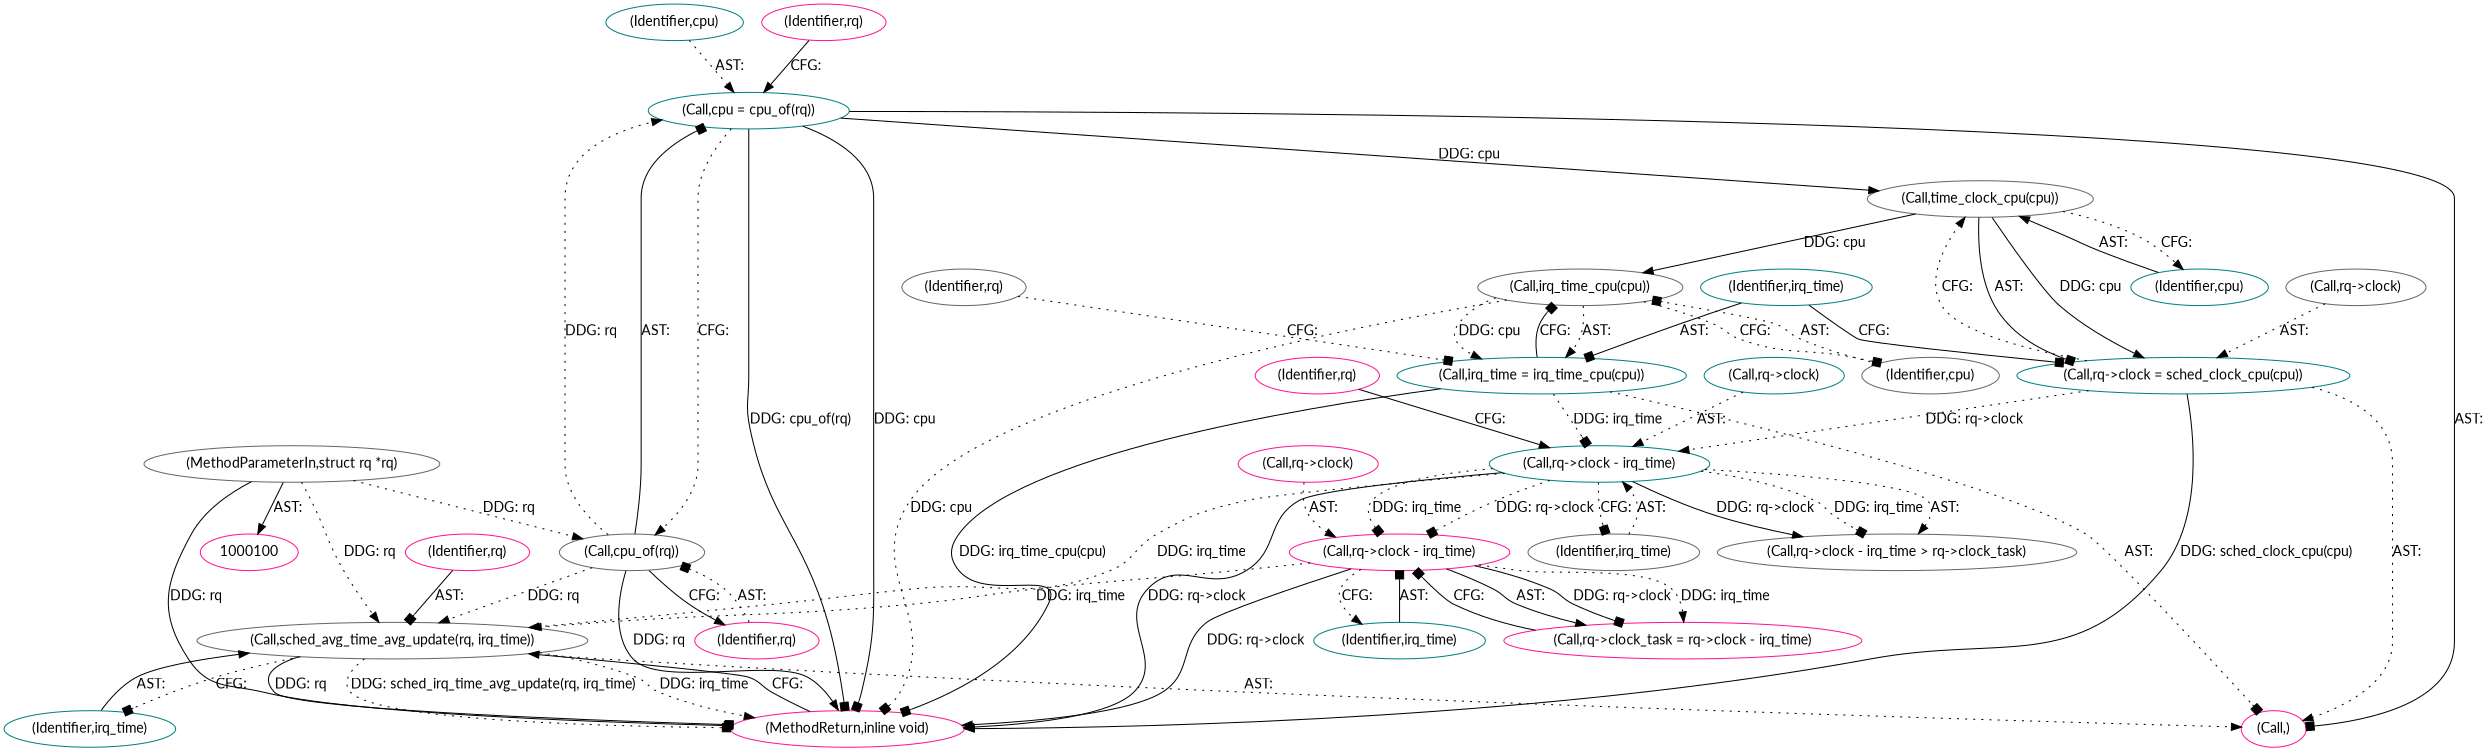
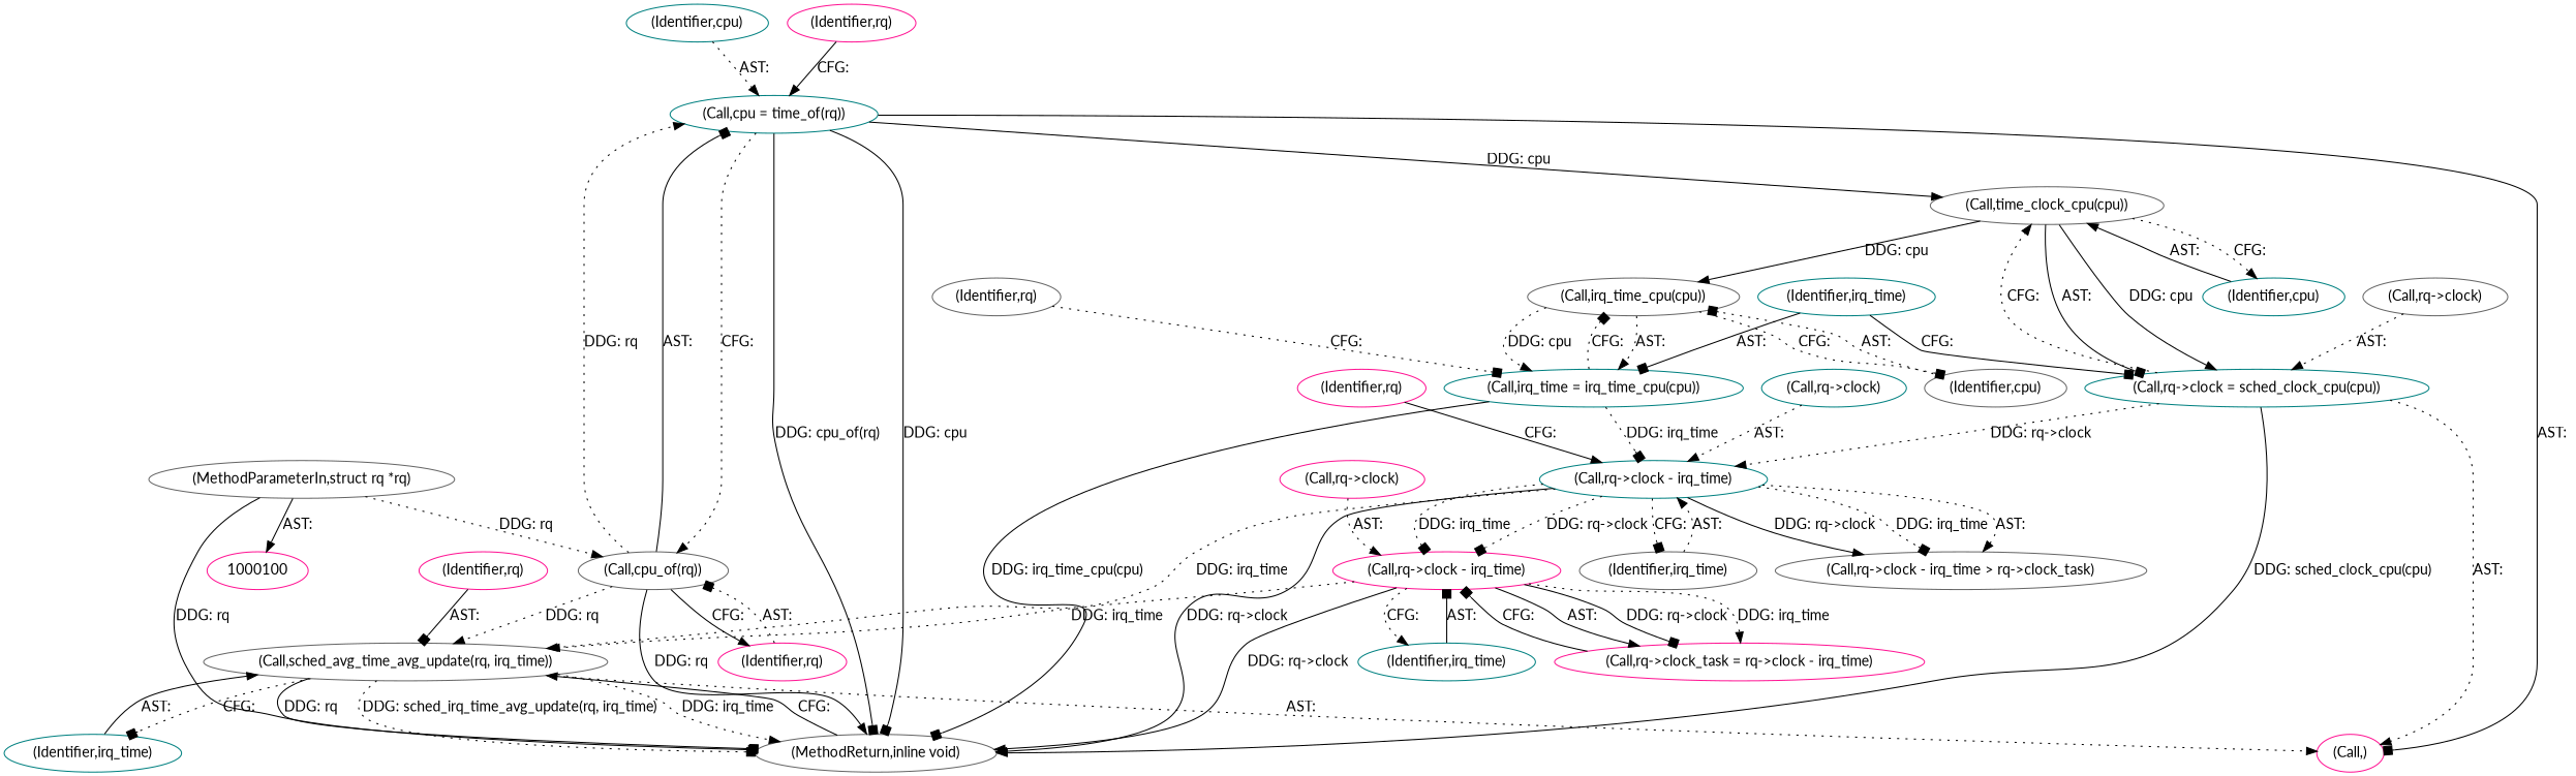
  digraph {
    fontname=Lato
    node [color=gray40 fontname=Lato]
    edge [arrowhead=normal fontname=Lato style=dotted]
    n1 [label="(Call,sched_avg_time_avg_update(rq, irq_time))"]
    n2 [color=teal label="(Identifier,irq_time)"]
    n3 [color=deeppink label="(Call,)"]
-   n4 [color=deeppink label="(MethodReturn,inline void)"]
+   n4 [label="(MethodReturn,inline void)"]
    n5 [label="(Call,cpu_of(rq))"]
-   n6 [color=teal label="(Call,cpu = cpu_of(rq))"]
+   n6 [color=teal label="(Call,cpu = time_of(rq))"]
    n7 [color=deeppink label="(Identifier,rq)"]
    n8 [label="(Call,time_clock_cpu(cpu))"]
    n9 [label="(MethodParameterIn,struct rq *rq)"]
    1000100 [color=deeppink]
    n11 [color=teal label="(Call,rq->clock - irq_time)"]
    n12 [color=deeppink label="(Call,rq->clock - irq_time)"]
    n13 [label="(Identifier,irq_time)"]
    n14 [label="(Call,rq->clock - irq_time > rq->clock_task)"]
    n15 [color=deeppink label="(Call,rq->clock_task = rq->clock - irq_time)"]
    n16 [color=teal label="(Identifier,irq_time)"]
    n17 [color=teal label="(Call,rq->clock = sched_clock_cpu(cpu))"]
    n18 [label="(Call,irq_time_cpu(cpu))"]
    n19 [color=teal label="(Identifier,cpu)"]
    n20 [color=teal label="(Call,irq_time = irq_time_cpu(cpu))"]
    n21 [label="(Identifier,cpu)"]
    n22 [color=teal label="(Call,rq->clock)"]
    n23 [color=deeppink label="(Call,rq->clock)"]
    n24 [label="(Identifier,rq)"]
    n25 [color=deeppink label="(Identifier,rq)"]
    n26 [color=teal label="(Identifier,irq_time)"]
    n27 [label="(Call,rq->clock)"]
    n28 [color=teal label="(Identifier,cpu)"]
    n29 [color=deeppink label="(Identifier,rq)"]
    n30 [color=deeppink label="(Identifier,rq)"]
    n1 -> n2 [arrowhead=box label="CFG: "]
    n1 -> n3 [label="AST: "]
    n1 -> n4 [arrowhead=box label="DDG: rq" style=solid]
    n1 -> n4 [arrowhead=box label="DDG: sched_irq_time_avg_update(rq, irq_time)"]
    n1 -> n4 [label="DDG: irq_time"]
    n2 -> n1 [label="AST: " style=solid]
    n4 -> n1 [label="CFG: " style=solid]
    n5 -> n1 [label="DDG: rq"]
    n5 -> n4 [label="DDG: rq" style=solid]
    n5 -> n6 [arrowhead=box label="AST: " style=solid]
    n5 -> n6 [label="DDG: rq"]
    n5 -> n7 [label="CFG: " style=solid]
    n6 -> n3 [arrowhead=box label="AST: " style=solid]
    n6 -> n4 [arrowhead=box label="DDG: cpu" style=solid]
    n6 -> n4 [arrowhead=box label="DDG: cpu_of(rq)" style=solid]
    n6 -> n5 [label="CFG: "]
    n6 -> n8 [label="DDG: cpu" style=solid]
    n7 -> n5 [arrowhead=box label="AST: "]
    n8 -> n17 [arrowhead=box label="AST: " style=solid]
    n8 -> n17 [label="DDG: cpu" style=solid]
    n8 -> n18 [label="DDG: cpu" style=solid]
    n8 -> n19 [label="CFG: "]
-   n9 -> n1 [label="DDG: rq"]
    n9 -> n4 [arrowhead=box label="DDG: rq" style=solid]
    n9 -> n5 [label="DDG: rq"]
    n9 -> 1000100 [label="AST: " style=solid]
    n11 -> n1 [label="DDG: irq_time"]
    n11 -> n4 [label="DDG: rq->clock" style=solid]
    n11 -> n12 [arrowhead=box label="DDG: rq->clock"]
    n11 -> n12 [arrowhead=box label="DDG: irq_time"]
    n11 -> n13 [arrowhead=box label="CFG: "]
    n11 -> n14 [label="AST: "]
    n11 -> n14 [label="DDG: rq->clock" style=solid]
    n11 -> n14 [arrowhead=box label="DDG: irq_time"]
    n12 -> n1 [label="DDG: irq_time"]
    n12 -> n4 [label="DDG: rq->clock" style=solid]
    n12 -> n15 [label="AST: " style=solid]
    n12 -> n15 [arrowhead=box label="DDG: rq->clock" style=solid]
    n12 -> n15 [label="DDG: irq_time"]
    n12 -> n16 [label="CFG: "]
    n13 -> n11 [label="AST: "]
    n15 -> n12 [arrowhead=box label="CFG: " style=solid]
    n16 -> n12 [arrowhead=box label="AST: " style=solid]
    n17 -> n3 [label="AST: "]
    n17 -> n4 [label="DDG: sched_clock_cpu(cpu)" style=solid]
    n17 -> n8 [label="CFG: "]
    n17 -> n11 [label="DDG: rq->clock"]
-   n18 -> n4 [arrowhead=box label="DDG: cpu"]
    n18 -> n20 [label="AST: "]
    n18 -> n20 [label="DDG: cpu"]
    n18 -> n21 [arrowhead=box label="CFG: "]
    n19 -> n8 [label="AST: " style=solid]
-   n20 -> n3 [arrowhead=box label="AST: "]
    n20 -> n4 [arrowhead=box label="DDG: irq_time_cpu(cpu)" style=solid]
    n20 -> n11 [arrowhead=box label="DDG: irq_time"]
-   n20 -> n18 [arrowhead=box label="CFG: " style=solid]
+   n20 -> n18 [arrowhead=box label="CFG: "]
    n21 -> n18 [arrowhead=box label="AST: "]
    n22 -> n11 [label="AST: "]
    n23 -> n12 [label="AST: "]
    n24 -> n20 [arrowhead=box label="CFG: "]
    n25 -> n11 [label="CFG: " style=solid]
    n26 -> n17 [arrowhead=box label="CFG: " style=solid]
    n26 -> n20 [arrowhead=box label="AST: " style=solid]
    n27 -> n17 [label="AST: "]
    n28 -> n6 [label="AST: "]
    n29 -> n6 [label="CFG: " style=solid]
    n30 -> n1 [arrowhead=box label="AST: " style=solid]
  }
